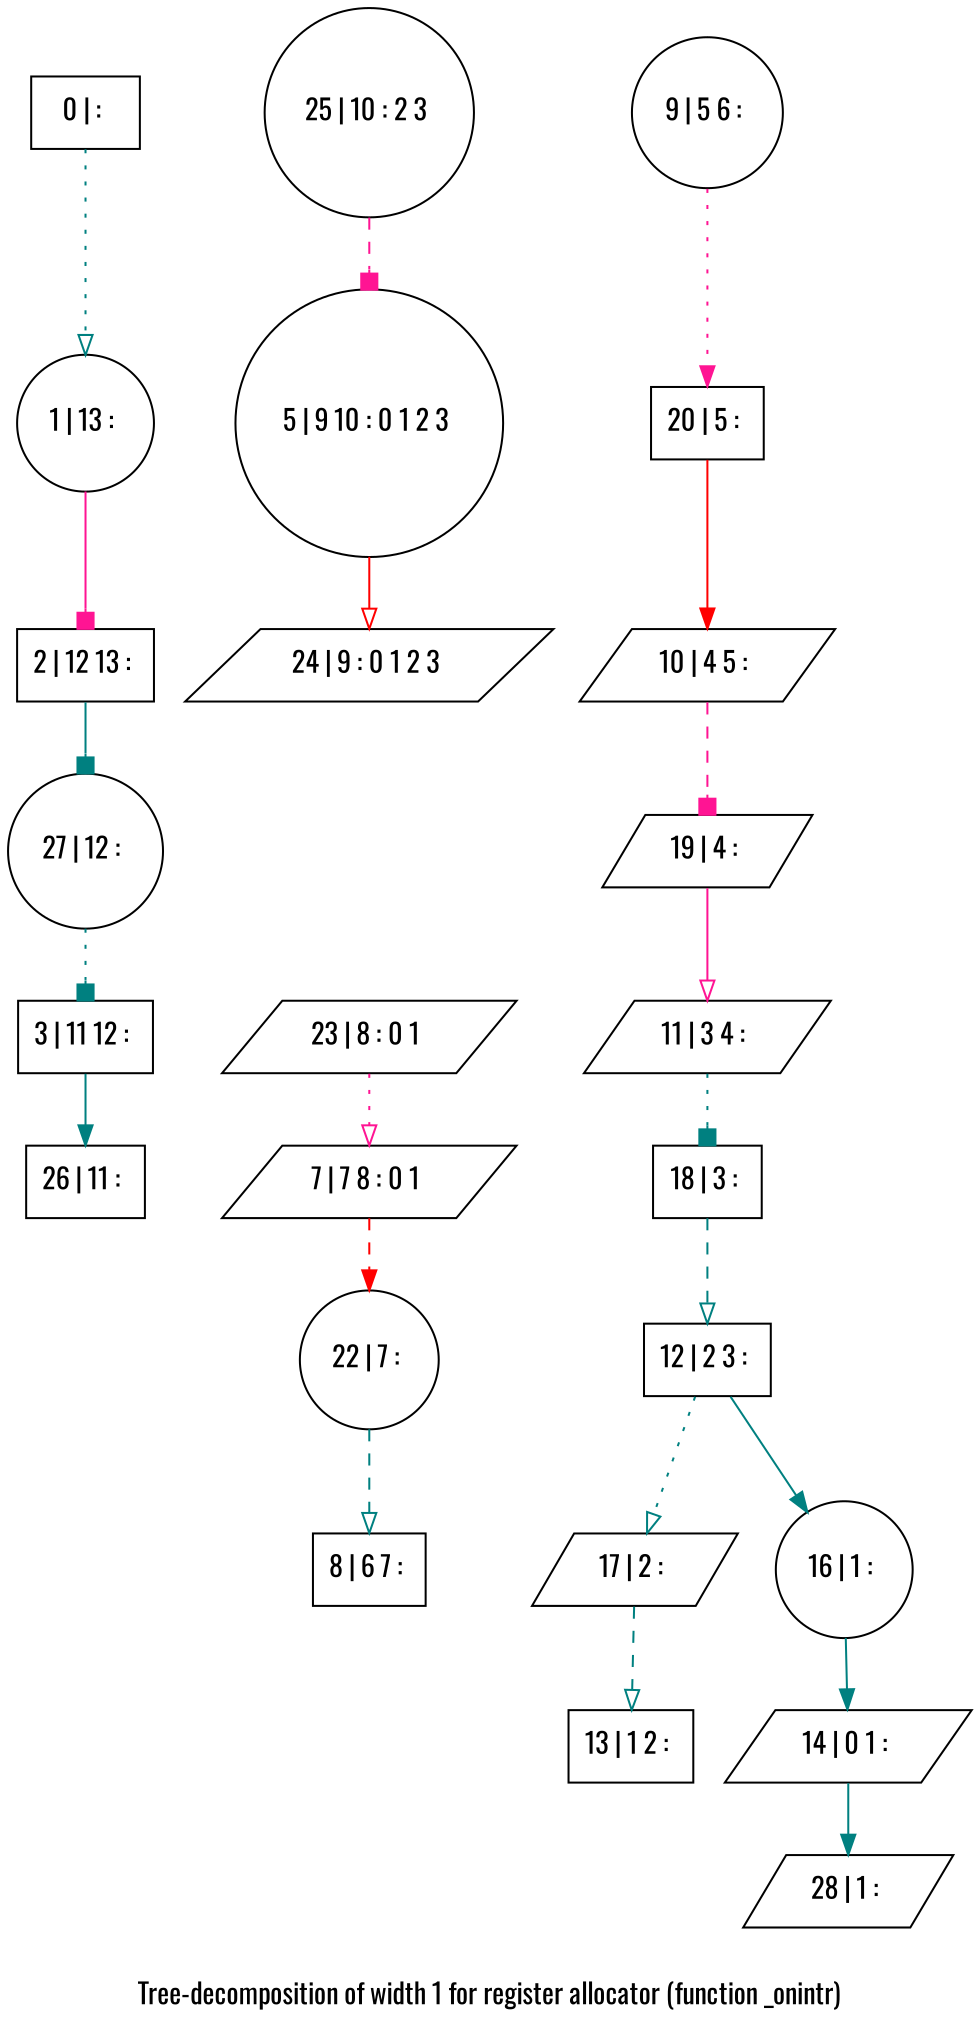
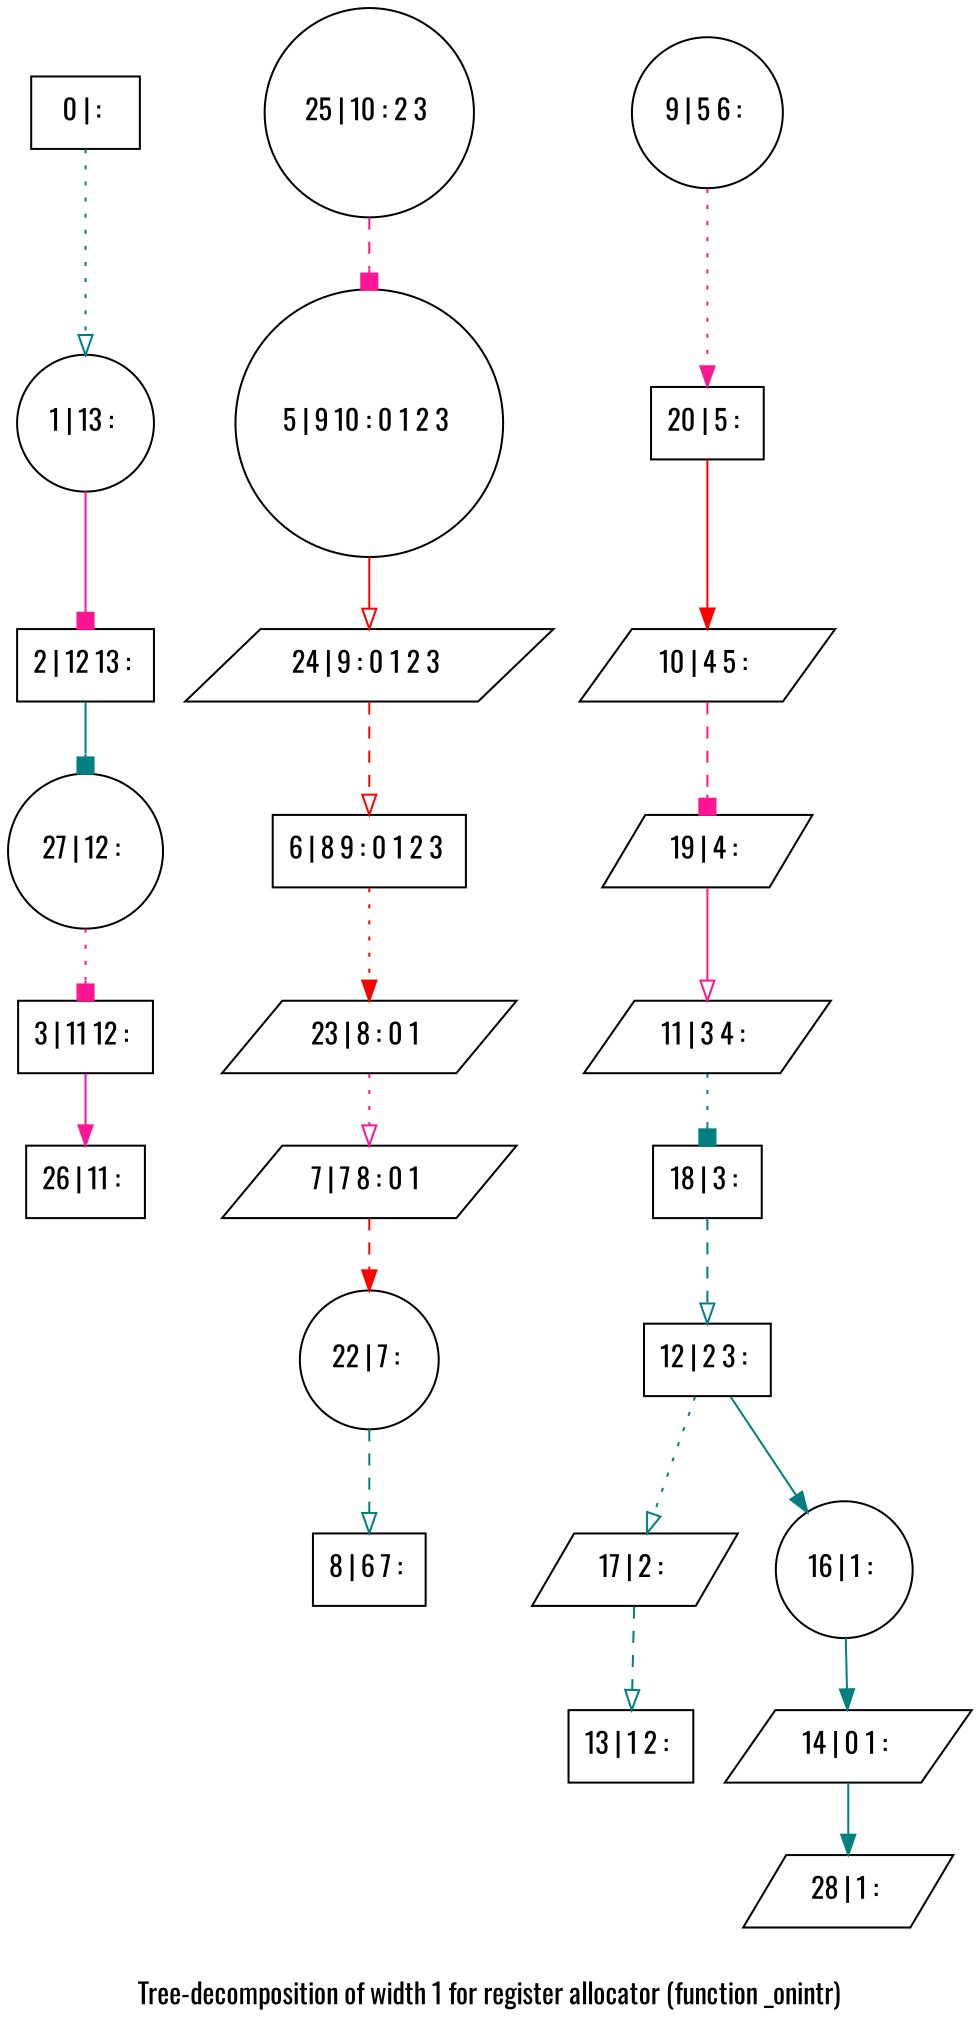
  digraph {
    fontname=Oswald
    label="Tree-decomposition of width 1 for register allocator (function _onintr)"
    node [fontname=Oswald shape=box]
    edge [arrowhead=onormal color=teal fontname=Oswald style=solid]
    n1 [label="0 | : "]
    n2 [label="1 | 13 : " shape=circle]
    n3 [label="2 | 12 13 : "]
    n4 [label="27 | 12 : " shape=circle]
    n5 [label="3 | 11 12 : "]
    n6 [label="26 | 11 : "]
    n7 [label="25 | 10 : 2 3 " shape=circle]
    n8 [label="5 | 9 10 : 0 1 2 3 " shape=circle]
    n9 [label="24 | 9 : 0 1 2 3 " shape=parallelogram]
+   n10 [label="6 | 8 9 : 0 1 2 3 "]
    n11 [label="23 | 8 : 0 1 " shape=parallelogram]
    n12 [label="7 | 7 8 : 0 1 " shape=parallelogram]
    n13 [label="22 | 7 : " shape=circle]
    n14 [label="8 | 6 7 : "]
    n15 [label="9 | 5 6 : " shape=circle]
    n16 [label="20 | 5 : "]
    n17 [label="10 | 4 5 : " shape=parallelogram]
    n18 [label="19 | 4 : " shape=parallelogram]
    n19 [label="11 | 3 4 : " shape=parallelogram]
    n20 [label="18 | 3 : "]
    n21 [label="12 | 2 3 : "]
    n22 [label="17 | 2 : " shape=parallelogram]
    n23 [label="16 | 1 : " shape=circle]
    n24 [label="13 | 1 2 : "]
    n25 [label="14 | 0 1 : " shape=parallelogram]
    n26 [label="28 | 1 : " shape=parallelogram]
    n1 -> n2 [style=dotted]
    n2 -> n3 [arrowhead=box color=deeppink]
    n3 -> n4 [arrowhead=box]
-   n4 -> n5 [arrowhead=box style=dotted]
-   n5 -> n6 [arrowhead=normal]
+   n4 -> n5 [arrowhead=box color=deeppink style=dotted]
+   n5 -> n6 [arrowhead=normal color=deeppink]
    n7 -> n8 [arrowhead=box color=deeppink style=dashed]
    n8 -> n9 [color=red]
+   n9 -> n10 [color=red style=dashed]
+   n10 -> n11 [arrowhead=normal color=red style=dotted]
    n11 -> n12 [color=deeppink style=dotted]
    n12 -> n13 [arrowhead=normal color=red style=dashed]
    n13 -> n14 [style=dashed]
    n15 -> n16 [arrowhead=normal color=deeppink style=dotted]
    n16 -> n17 [arrowhead=normal color=red]
    n17 -> n18 [arrowhead=box color=deeppink style=dashed]
    n18 -> n19 [color=deeppink]
    n19 -> n20 [arrowhead=box style=dotted]
    n20 -> n21 [style=dashed]
    n21 -> n22 [style=dotted]
    n21 -> n23 [arrowhead=normal]
    n22 -> n24 [style=dashed]
    n23 -> n25 [arrowhead=normal]
    n25 -> n26 [arrowhead=normal]
  }
